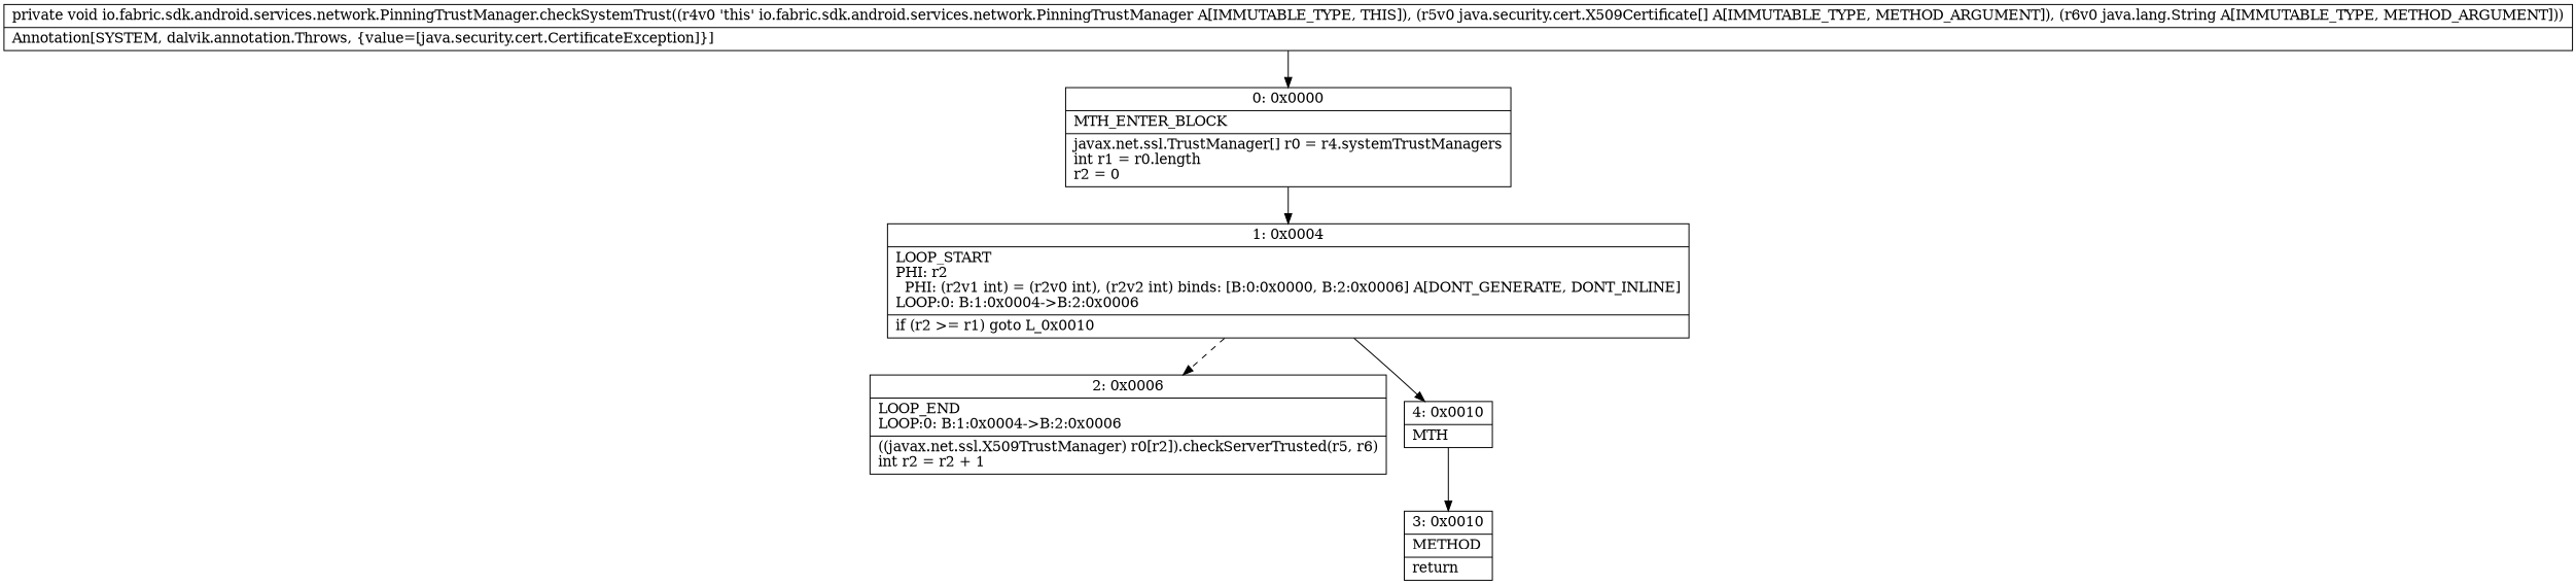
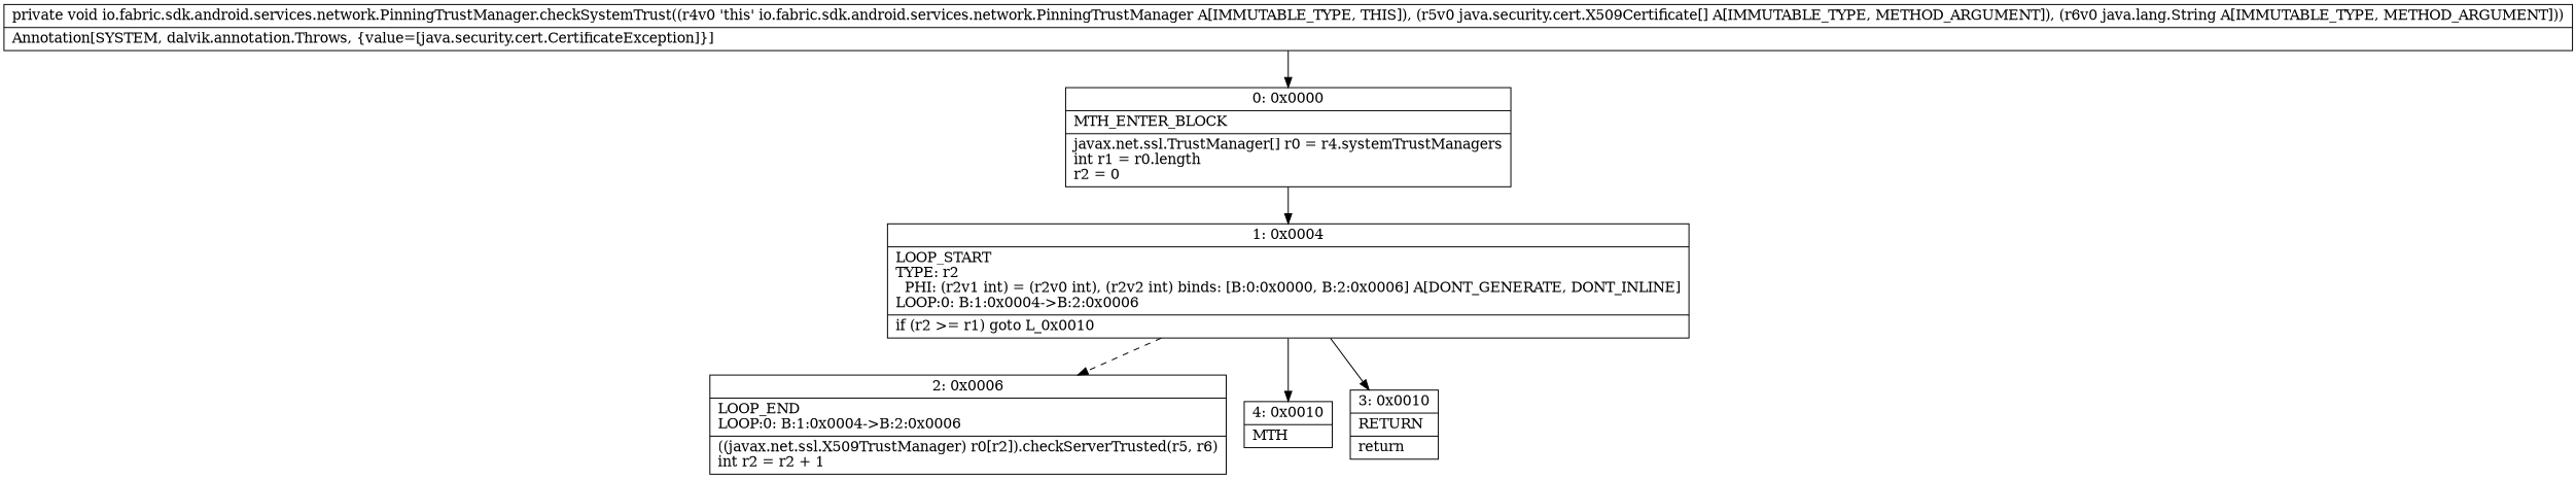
  digraph {
    node [shape=record]
    n1 [label="{0\:\ 0x0000|MTH_ENTER_BLOCK\l|javax.net.ssl.TrustManager[] r0 = r4.systemTrustManagers\lint r1 = r0.length\lr2 = 0\l}"]
-   n2 [label="{1\:\ 0x0004|LOOP_START\lPHI: r2 \l  PHI: (r2v1 int) = (r2v0 int), (r2v2 int) binds: [B:0:0x0000, B:2:0x0006] A[DONT_GENERATE, DONT_INLINE]\lLOOP:0: B:1:0x0004\-\>B:2:0x0006\l|if (r2 \>= r1) goto L_0x0010\l}"]
+   n2 [label="{1\:\ 0x0004|LOOP_START\lTYPE: r2 \l  PHI: (r2v1 int) = (r2v0 int), (r2v2 int) binds: [B:0:0x0000, B:2:0x0006] A[DONT_GENERATE, DONT_INLINE]\lLOOP:0: B:1:0x0004\-\>B:2:0x0006\l|if (r2 \>= r1) goto L_0x0010\l}"]
    n3 [label="{2\:\ 0x0006|LOOP_END\lLOOP:0: B:1:0x0004\-\>B:2:0x0006\l|((javax.net.ssl.X509TrustManager) r0[r2]).checkServerTrusted(r5, r6)\lint r2 = r2 + 1\l}"]
    n4 [label="{4\:\ 0x0010|MTH\l}"]
-   n5 [label="{3\:\ 0x0010|METHOD\l|return\l}"]
+   n5 [label="{3\:\ 0x0010|RETURN\l|return\l}"]
    n6 [label="{private void io.fabric.sdk.android.services.network.PinningTrustManager.checkSystemTrust((r4v0 'this' io.fabric.sdk.android.services.network.PinningTrustManager A[IMMUTABLE_TYPE, THIS]), (r5v0 java.security.cert.X509Certificate[] A[IMMUTABLE_TYPE, METHOD_ARGUMENT]), (r6v0 java.lang.String A[IMMUTABLE_TYPE, METHOD_ARGUMENT]))  | Annotation[SYSTEM, dalvik.annotation.Throws, \{value=[java.security.cert.CertificateException]\}]\l}"]
    n1 -> n2
    n2 -> n3 [style=dashed]
    n2 -> n4
-   n4 -> n5
+   n2 -> n5
    n6 -> n1
  }
